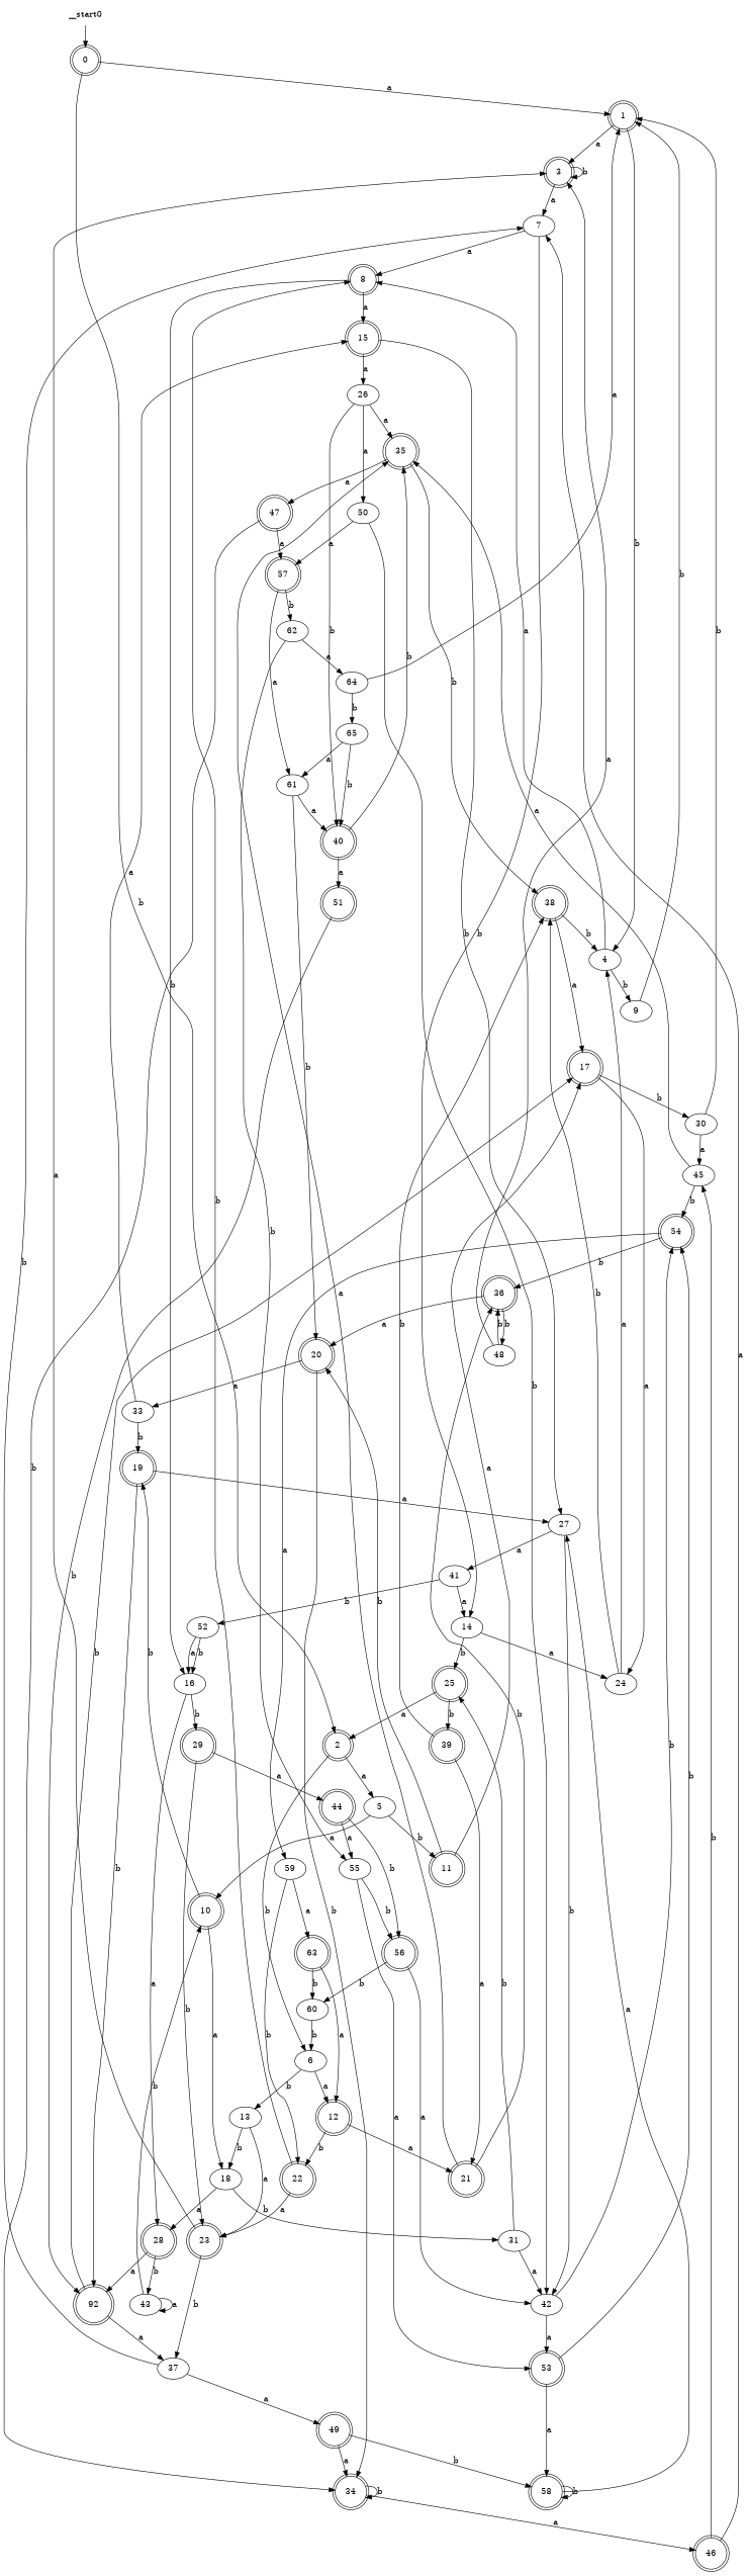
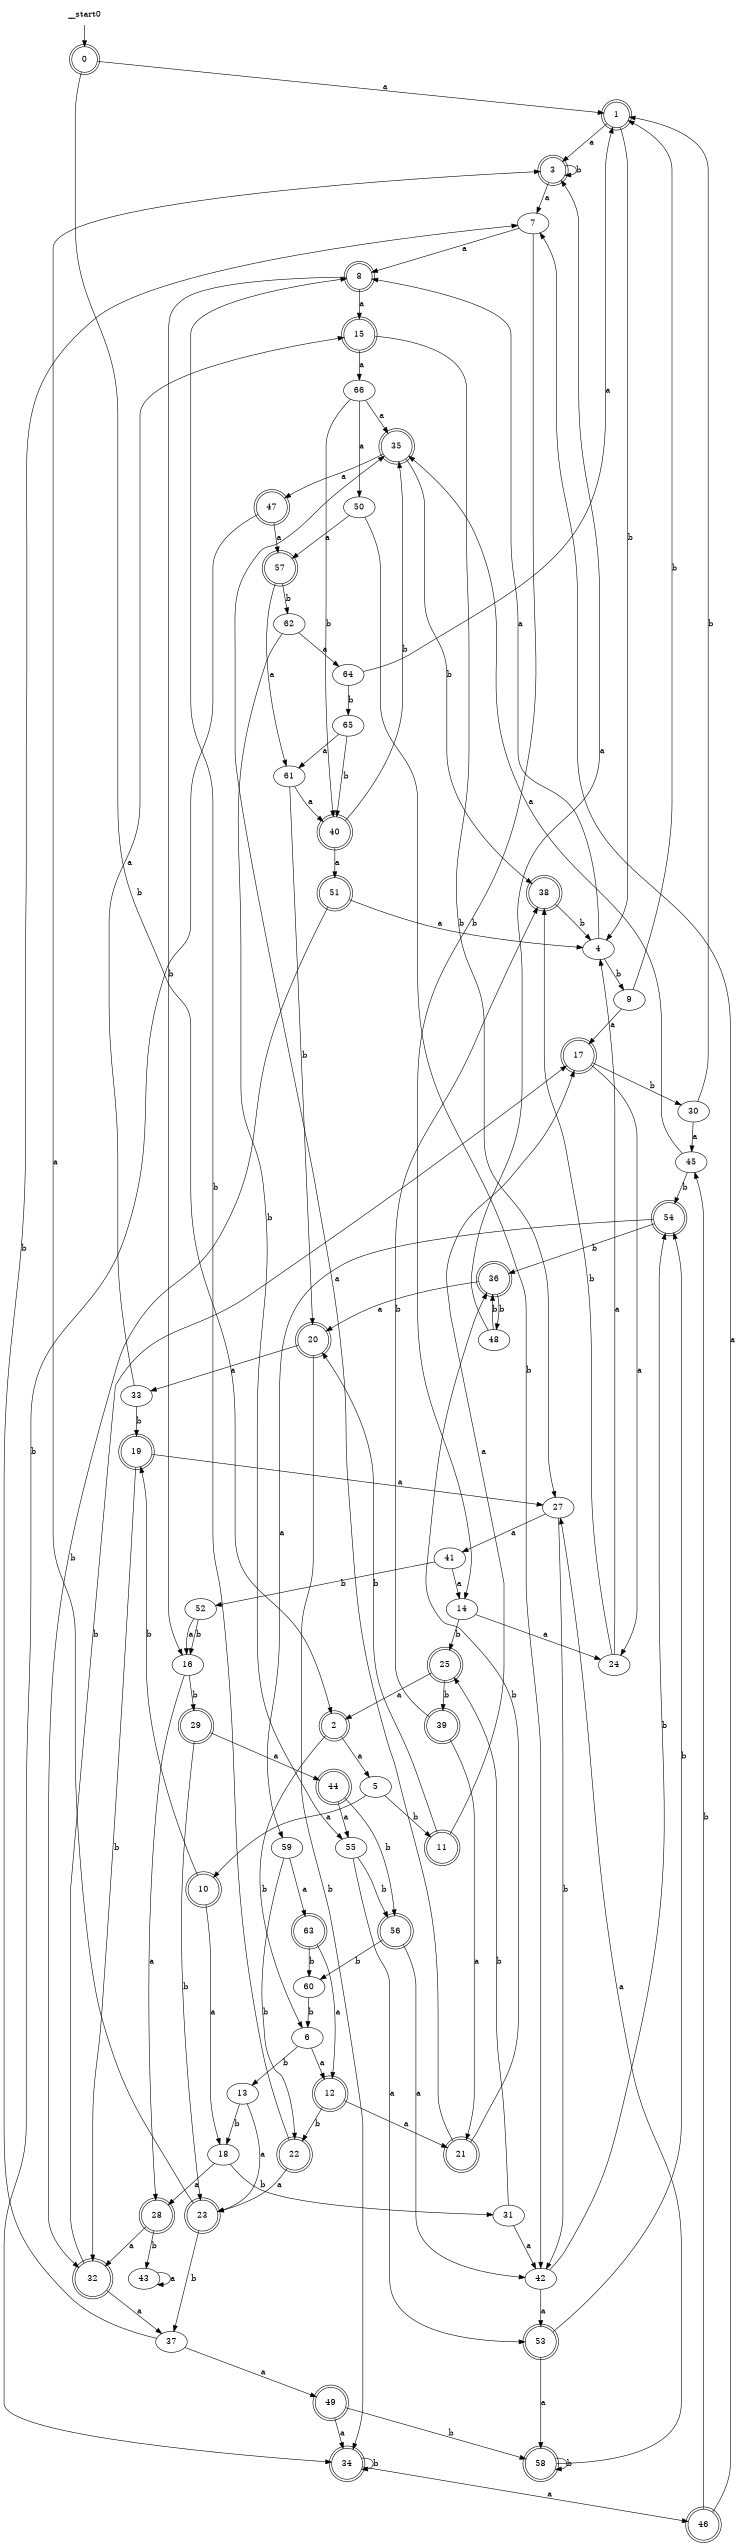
  digraph {
    node [shape=doublecircle]
    __start0 [shape=none]
    0
    1
    2
    3
    4 [shape=""]
    5 [shape=""]
    6 [shape=""]
    7 [shape=""]
    8
    9 [shape=""]
    10
    11
    12
    13 [shape=""]
    14 [shape=""]
    15
    16 [shape=""]
    17
    18 [shape=""]
    19
    20
    21
    22
    23
    24 [shape=""]
    25
-   26 [shape=""]
+   26 [label=66 shape=""]
    27 [shape=""]
    28
    29
    30 [shape=""]
    31 [shape=""]
-   32 [label=92]
+   32
    33 [shape=""]
    34
    35
    36
    37 [shape=""]
    38
    39
    40
    50 [shape=""]
    41 [shape=""]
    42 [shape=""]
    43 [shape=""]
    44
    45 [shape=""]
    46
    47
    48 [shape=""]
    49
    51
    52 [shape=""]
    53
    54
    55 [shape=""]
    56
    57
    58
    59 [shape=""]
    60 [shape=""]
    61 [shape=""]
    62 [shape=""]
    63
    64 [shape=""]
    65 [shape=""]
    __start0 -> 0
    0 -> 1 [label=a]
    0 -> 2 [label=b]
    1 -> 3 [label=a]
    1 -> 4 [label=b]
    2 -> 5 [label=a]
    2 -> 6 [label=b]
    3 -> 3 [label=b]
    3 -> 7 [label=a]
    4 -> 8 [label=a]
    4 -> 9 [label=b]
    5 -> 10 [label=a]
    5 -> 11 [label=b]
    6 -> 12 [label=a]
    6 -> 13 [label=b]
    7 -> 8 [label=a]
    7 -> 14 [label=b]
    8 -> 15 [label=a]
    8 -> 16 [label=b]
    9 -> 1 [label=b]
-   38 -> 17 [label=a]
+   9 -> 17 [label=a]
    10 -> 18 [label=a]
    10 -> 19 [label=b]
    11 -> 17 [label=a]
    11 -> 20 [label=b]
    12 -> 21 [label=a]
    12 -> 22 [label=b]
    13 -> 18 [label=b]
    13 -> 23 [label=a]
    14 -> 24 [label=a]
    14 -> 25 [label=b]
    15 -> 26 [label=a]
    15 -> 27 [label=b]
    16 -> 28 [label=a]
    16 -> 29 [label=b]
    17 -> 24 [label=a]
    17 -> 30 [label=b]
    18 -> 28 [label=a]
    18 -> 31 [label=b]
    19 -> 27 [label=a]
    19 -> 32 [label=b]
    20 -> 33 [label=a]
    20 -> 34 [label=b]
    21 -> 35 [label=a]
    21 -> 36 [label=b]
    22 -> 8 [label=b]
    22 -> 23 [label=a]
    23 -> 3 [label=a]
    23 -> 37 [label=b]
    24 -> 4 [label=a]
    24 -> 38 [label=b]
    25 -> 2 [label=a]
    25 -> 39 [label=b]
    26 -> 35 [label=a]
    26 -> 40 [label=b]
    26 -> 50 [label=a]
    27 -> 41 [label=a]
    27 -> 42 [label=b]
    28 -> 32 [label=a]
    28 -> 43 [label=b]
    29 -> 23 [label=b]
    29 -> 44 [label=a]
    30 -> 1 [label=b]
    30 -> 45 [label=a]
    31 -> 25 [label=b]
    31 -> 42 [label=a]
    32 -> 17 [label=b]
    32 -> 37 [label=a]
    33 -> 15 [label=a]
    33 -> 19 [label=b]
    34 -> 34 [label=b]
    34 -> 46 [label=a]
    35 -> 38 [label=b]
    35 -> 47 [label=a]
    36 -> 20 [label=a]
    36 -> 48 [label=b]
    37 -> 7 [label=b]
    37 -> 49 [label=a]
    38 -> 4 [label=b]
    39 -> 21 [label=a]
    39 -> 38 [label=b]
    40 -> 35 [label=b]
    40 -> 51 [label=a]
    50 -> 42 [label=b]
    50 -> 57 [label=a]
    41 -> 14 [label=a]
    41 -> 52 [label=b]
    42 -> 53 [label=a]
    42 -> 54 [label=b]
-   43 -> 10 [label=b]
    43 -> 43 [label=a]
    44 -> 55 [label=a]
    44 -> 56 [label=b]
    45 -> 35 [label=a]
    45 -> 54 [label=b]
    46 -> 7 [label=a]
    46 -> 45 [label=b]
    47 -> 34 [label=b]
    47 -> 57 [label=a]
    48 -> 3 [label=a]
    48 -> 36 [label=b]
    49 -> 34 [label=a]
    49 -> 58 [label=b]
+   51 -> 4 [label=a]
    51 -> 32 [label=b]
    52 -> 16 [label=a]
    52 -> 16 [label=b]
    53 -> 54 [label=b]
    53 -> 58 [label=a]
    54 -> 36 [label=b]
    54 -> 59 [label=a]
    55 -> 53 [label=a]
    55 -> 56 [label=b]
    56 -> 42 [label=a]
    56 -> 60 [label=b]
    57 -> 61 [label=a]
    57 -> 62 [label=b]
    58 -> 27 [label=a]
    58 -> 58 [label=b]
    59 -> 22 [label=b]
    59 -> 63 [label=a]
    60 -> 6 [label=b]
    61 -> 20 [label=b]
    61 -> 40 [label=a]
    62 -> 55 [label=b]
    62 -> 64 [label=a]
    63 -> 12 [label=a]
    63 -> 60 [label=b]
    64 -> 1 [label=a]
    64 -> 65 [label=b]
    65 -> 40 [label=b]
    65 -> 61 [label=a]
  }
